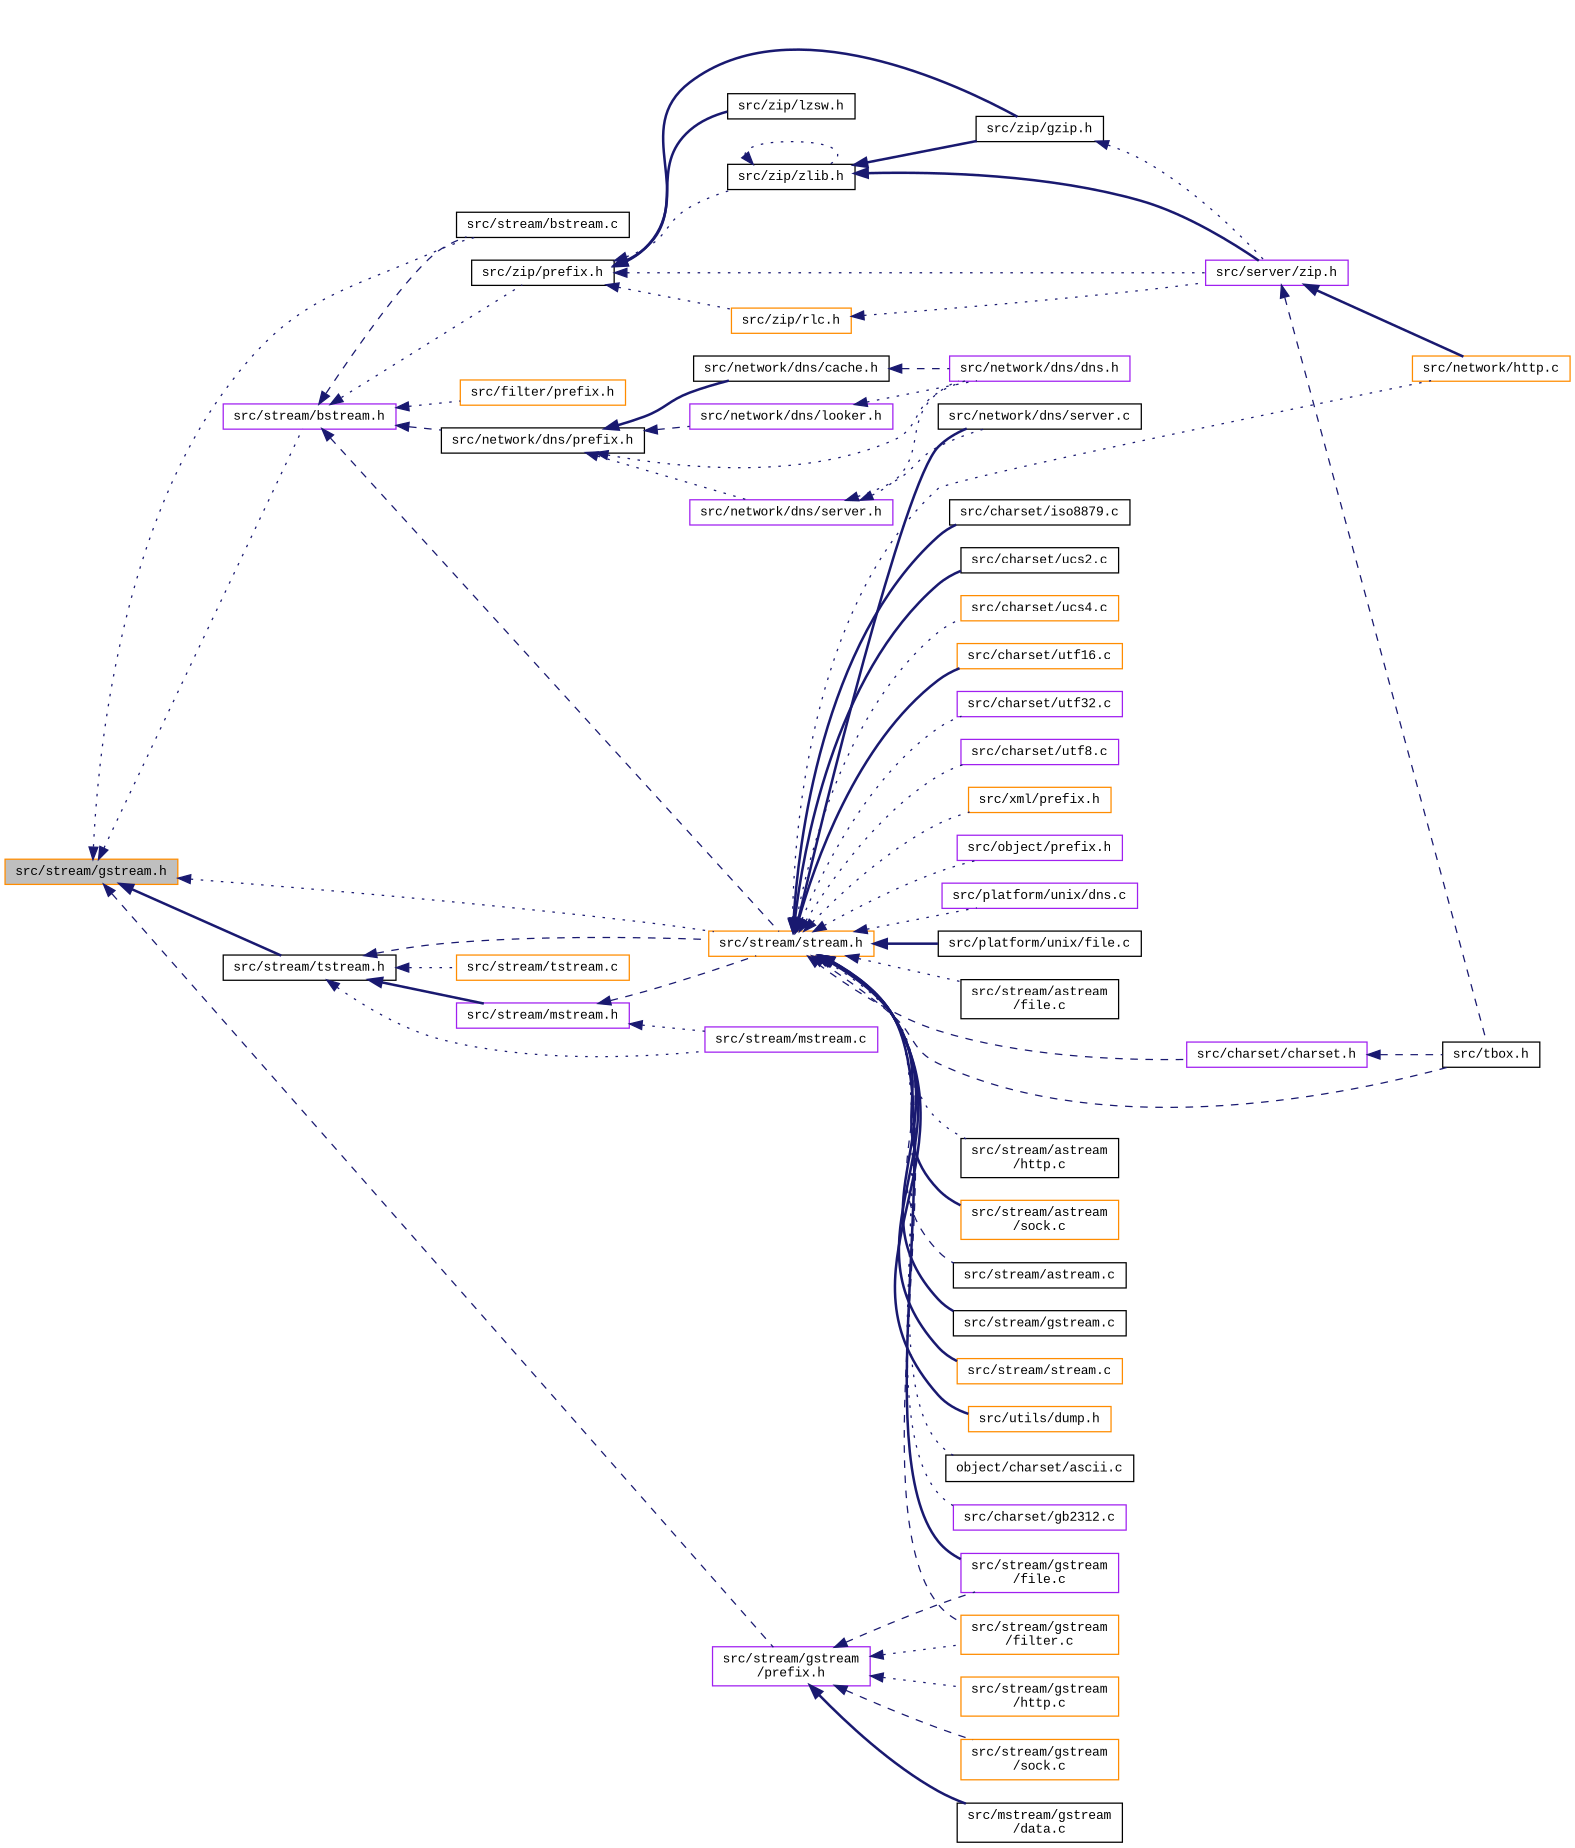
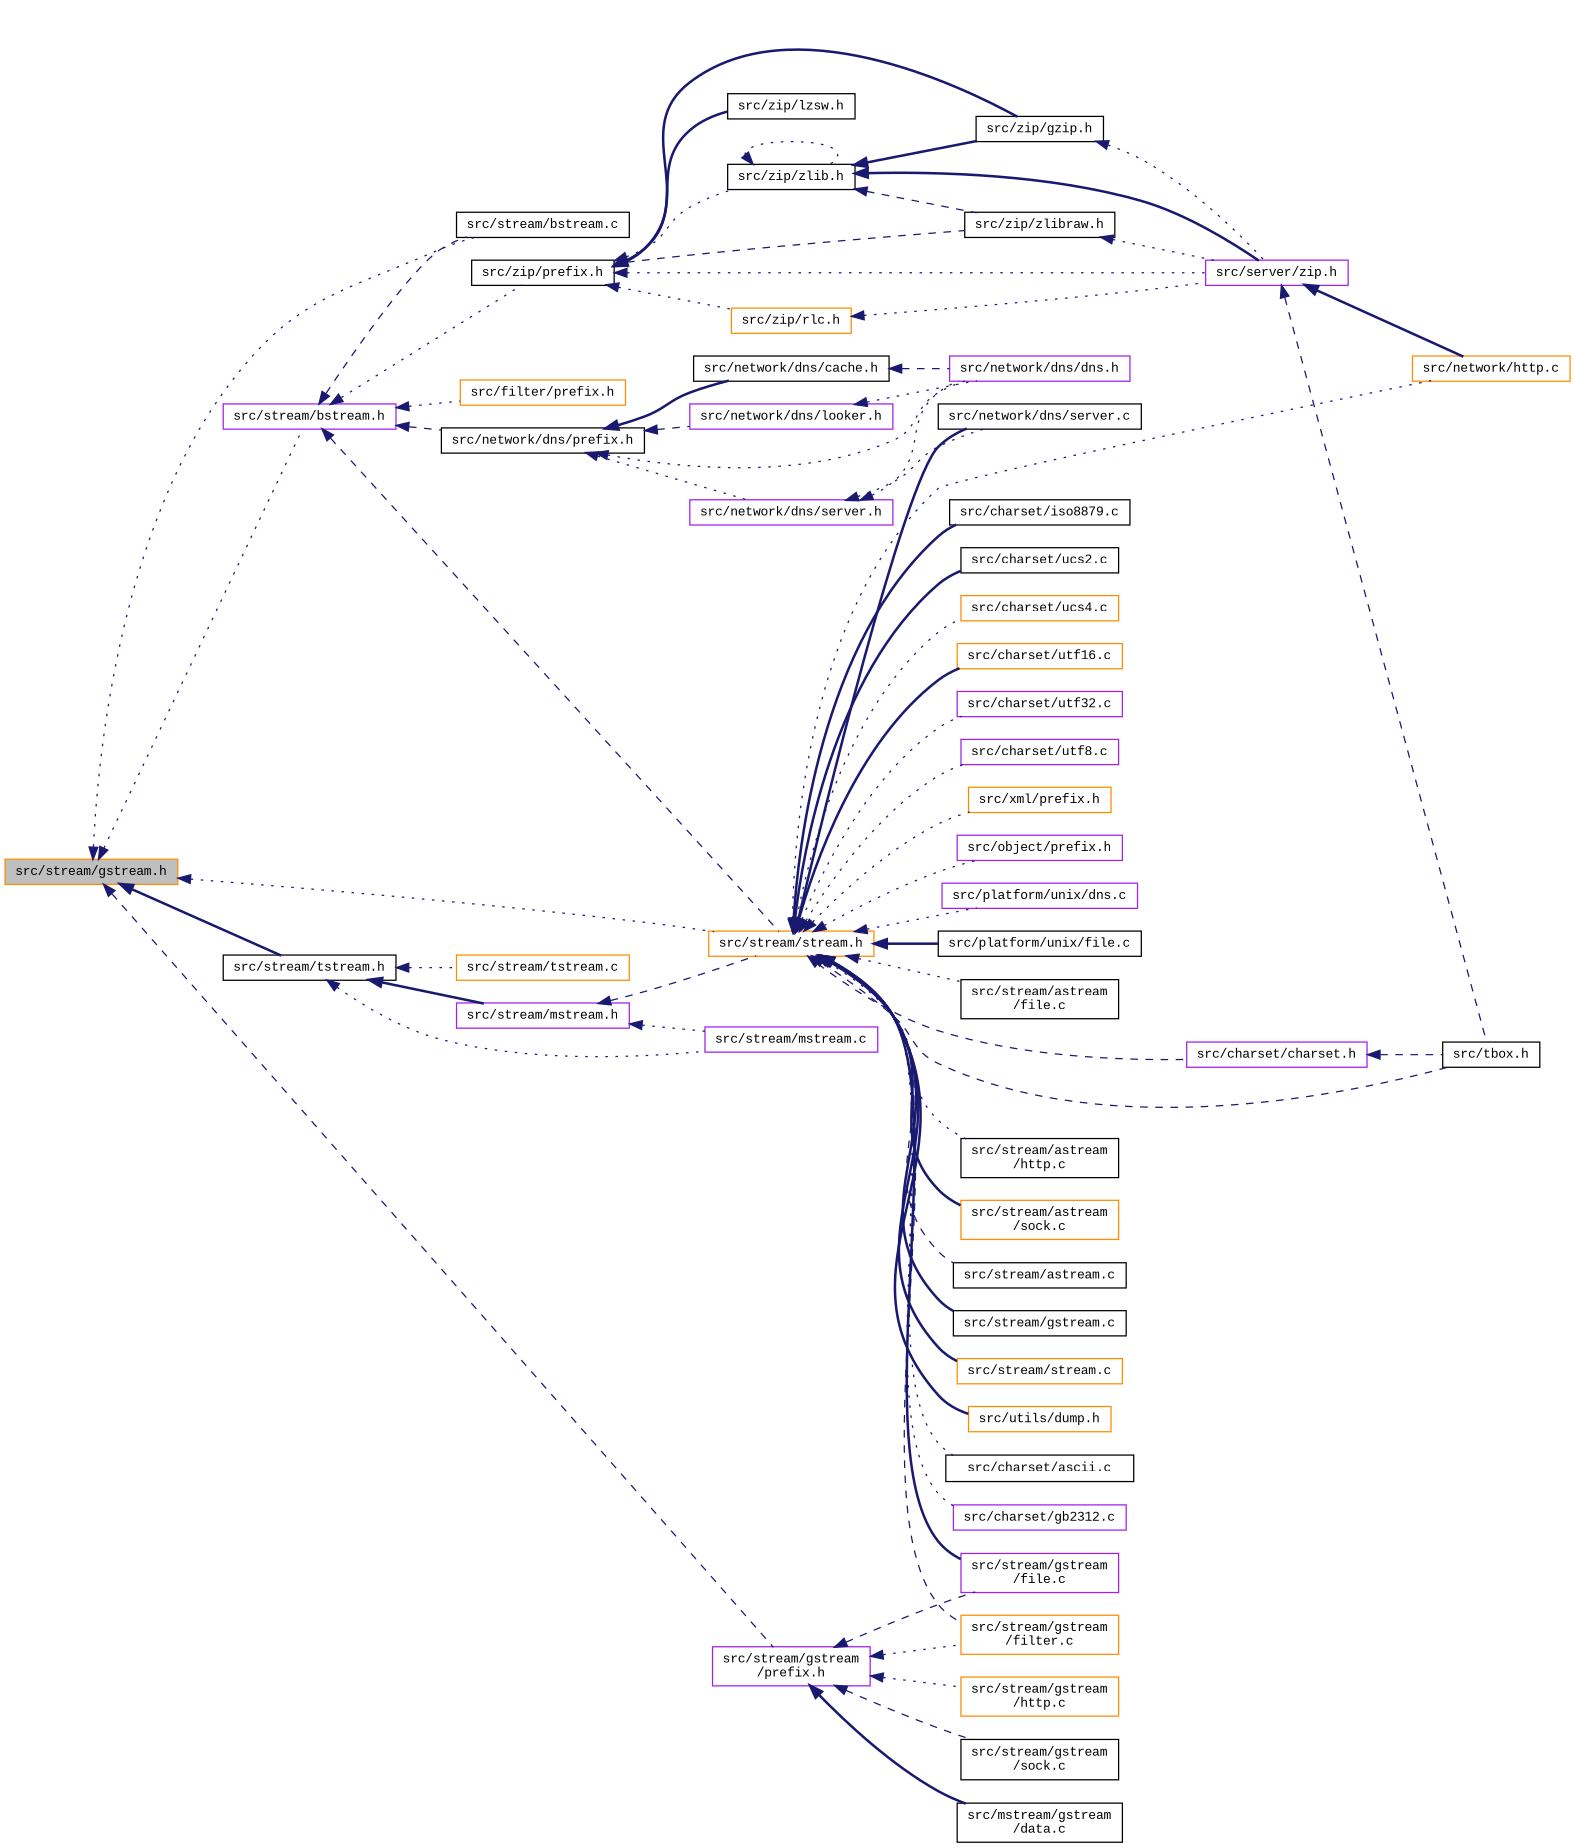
  digraph {
    rankdir=LR
    node [color=black fillcolor=white fontname=CourierNew fontsize=10 shape=record style=filled]
    edge [color=midnightblue dir=back fontname=CourierNew fontsize=10 labelfontname=CourierNew labelfontsize=10 style=dotted]
    n1 [color=darkorange fillcolor=grey75 fontcolor=black height=0.2 label="src/stream/gstream.h" width=0.4]
    n2 [color=purple height=0.2 label="src/stream/bstream.h" width=0.4]
    n3 [color=darkorange height=0.2 label="src/stream/stream.h" width=0.4]
    n4 [height=0.2 label="src/stream/bstream.c" width=0.4]
    n5 [height=0.2 label="src/stream/tstream.h" width=0.4]
    n6 [color=purple height=0.2 label="src/stream/gstream\l/prefix.h" width=0.4]
    n7 [height=0.2 label="src/network/dns/prefix.h" width=0.4]
    n8 [height=0.2 label="src/zip/prefix.h" width=0.4]
    n9 [color=darkorange height=0.2 label="src/filter/prefix.h" width=0.4]
    n10 [color=darkorange height=0.2 label="src/utils/dump.h" width=0.4]
-   n11 [height=0.2 label="object/charset/ascii.c" width=0.4]
+   n11 [height=0.2 label="src/charset/ascii.c" width=0.4]
    n12 [color=purple height=0.2 label="src/charset/charset.h" width=0.4]
    n13 [height=0.2 label="src/tbox.h" width=0.4]
    n14 [color=purple height=0.2 label="src/charset/gb2312.c" width=0.4]
    n15 [height=0.2 label="src/charset/iso8879.c" width=0.4]
    n16 [height=0.2 label="src/charset/ucs2.c" width=0.4]
    n17 [color=darkorange height=0.2 label="src/charset/ucs4.c" width=0.4]
    n18 [color=darkorange height=0.2 label="src/charset/utf16.c" width=0.4]
    n19 [color=purple height=0.2 label="src/charset/utf32.c" width=0.4]
    n20 [color=purple height=0.2 label="src/charset/utf8.c" width=0.4]
    n21 [color=darkorange height=0.2 label="src/xml/prefix.h" width=0.4]
    n22 [color=purple height=0.2 label="src/object/prefix.h" width=0.4]
    n23 [height=0.2 label="src/network/dns/server.c" width=0.4]
    n24 [color=darkorange height=0.2 label="src/network/http.c" width=0.4]
    n25 [color=purple height=0.2 label="src/platform/unix/dns.c" width=0.4]
    n26 [height=0.2 label="src/platform/unix/file.c" width=0.4]
    n27 [height=0.2 label="src/stream/astream\l/file.c" width=0.4]
    n28 [height=0.2 label="src/stream/astream\l/http.c" width=0.4]
    n29 [color=darkorange height=0.2 label="src/stream/astream\l/sock.c" width=0.4]
    n30 [height=0.2 label="src/stream/astream.c" width=0.4]
    n31 [color=purple height=0.2 label="src/stream/gstream\l/file.c" width=0.4]
    n32 [color=darkorange height=0.2 label="src/stream/gstream\l/filter.c" width=0.4]
    n33 [height=0.2 label="src/stream/gstream.c" width=0.4]
    n34 [color=darkorange height=0.2 label="src/stream/stream.c" width=0.4]
    n35 [color=purple height=0.2 label="src/stream/mstream.h" width=0.4]
    n36 [color=purple height=0.2 label="src/stream/mstream.c" width=0.4]
    n37 [color=darkorange height=0.2 label="src/stream/tstream.c" width=0.4]
    n38 [height=0.2 label="src/mstream/gstream\l/data.c" width=0.4]
    n39 [color=darkorange height=0.2 label="src/stream/gstream\l/http.c" width=0.4]
-   n40 [color=darkorange height=0.2 label="src/stream/gstream\l/sock.c" width=0.4]
+   n40 [height=0.2 label="src/stream/gstream\l/sock.c" width=0.4]
    n41 [color=purple height=0.2 label="src/network/dns/dns.h" width=0.4]
    n42 [height=0.2 label="src/network/dns/cache.h" width=0.4]
    n43 [color=purple height=0.2 label="src/network/dns/server.h" width=0.4]
    n44 [color=purple height=0.2 label="src/network/dns/looker.h" width=0.4]
    n45 [color=purple height=0.2 label="src/server/zip.h" width=0.4]
    n46 [color=darkorange height=0.2 label="src/zip/rlc.h" width=0.4]
    n47 [height=0.2 label="src/zip/gzip.h" width=0.4]
    n48 [height=0.2 label="src/zip/zlib.h" width=0.4]
+   n49 [height=0.2 label="src/zip/zlibraw.h" width=0.4]
    n50 [height=0.2 label="src/zip/lzsw.h" width=0.4]
    n1 -> n2
    n1 -> n3
    n1 -> n4
    n1 -> n5 [style=bold]
    n1 -> n6 [style=dashed]
    n2 -> n3 [style=dashed]
    n2 -> n4 [style=dashed]
    n2 -> n7 [style=dashed]
    n2 -> n8
    n2 -> n9
    n3 -> n10 [style=bold]
    n3 -> n11
    n3 -> n12 [style=dashed]
    n3 -> n13 [style=dashed]
    n3 -> n14
    n3 -> n15 [style=bold]
    n3 -> n16 [style=bold]
    n3 -> n17
    n3 -> n18 [style=bold]
    n3 -> n19
    n3 -> n20
    n3 -> n21
    n3 -> n22
    n3 -> n23 [style=bold]
    n3 -> n24
    n3 -> n25
    n3 -> n26 [style=bold]
    n3 -> n27
    n3 -> n28
    n3 -> n29 [style=bold]
    n3 -> n30 [style=dashed]
    n3 -> n31 [style=bold]
    n3 -> n32 [style=dashed]
    n3 -> n33 [style=bold]
    n3 -> n34 [style=bold]
-   n5 -> n3 [style=dashed]
    n5 -> n35 [style=bold]
    n5 -> n36
    n5 -> n37
    n6 -> n31 [style=dashed]
    n6 -> n32
    n6 -> n38 [style=bold]
    n6 -> n39
    n6 -> n40 [style=dashed]
    n7 -> n41
    n7 -> n42 [style=bold]
    n7 -> n43
    n7 -> n44 [style=dashed]
    n8 -> n45
    n8 -> n46
    n8 -> n47 [style=bold]
    n8 -> n48
+   n8 -> n49 [style=dashed]
    n8 -> n50 [style=bold]
    n12 -> n13 [style=dashed]
    n35 -> n3 [style=dashed]
    n35 -> n36
    n42 -> n41 [style=dashed]
    n43 -> n23
    n43 -> n41
    n44 -> n41
    n45 -> n13 [style=dashed]
    n45 -> n24 [style=bold]
    n46 -> n45
    n47 -> n45
    n48 -> n45 [style=bold]
    n48 -> n47 [style=bold]
    n48 -> n48
+   n48 -> n49 [style=dashed]
+   n49 -> n45
  }
